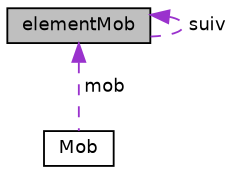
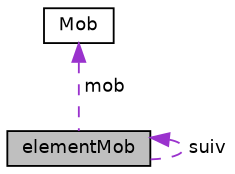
  digraph {
    node [color=black fontname=Helvetica fontsize=10 shape=record style=filled]
    edge [color=darkorchid3 dir=back fontname=Helvetica fontsize=10 labelfontname=Helvetica labelfontsize=10 style=dashed]
    n1 [fillcolor=grey75 fontcolor=black height=0.2 label=elementMob width=0.4]
    n2 [fillcolor=white height=0.2 label=Mob width=0.4]
    n1 -> n1 [label=" suiv"]
-   n1 -> n2 [label=" mob"]
+   n2 -> n1 [label=" mob"]
  }
